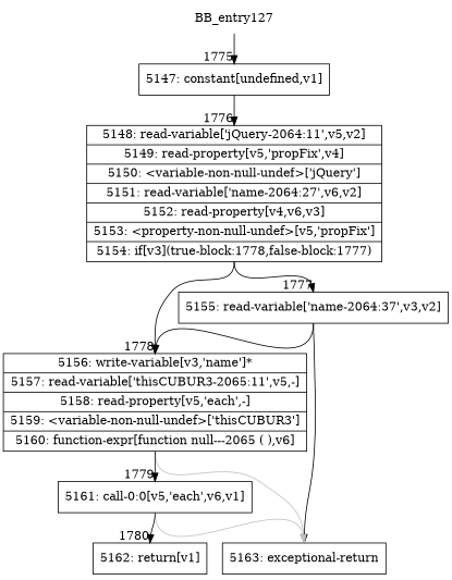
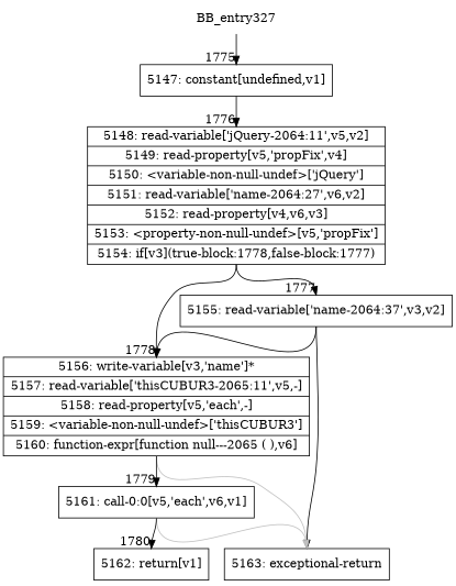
  digraph {
    rankdir=TD
    node [shape=record]
    edge [headport=n tailport=s]
-   BB_entry127 [shape=none]
+   BB_entry127 [shape=none label=BB_entry327]
    n2 [label="{5147: constant[undefined,v1]}"]
    n3 [label="{5148: read-variable['jQuery-2064:11',v5,v2]|5149: read-property[v5,'propFix',v4]|5150: \<variable-non-null-undef\>['jQuery']|5151: read-variable['name-2064:27',v6,v2]|5152: read-property[v4,v6,v3]|5153: \<property-non-null-undef\>[v5,'propFix']|5154: if[v3](true-block:1778,false-block:1777)}"]
    n4 [label="{5156: write-variable[v3,'name']*|5157: read-variable['thisCUBUR3-2065:11',v5,-]|5158: read-property[v5,'each',-]|5159: \<variable-non-null-undef\>['thisCUBUR3']|5160: function-expr[function null---2065 ( ),v6]}"]
    n5 [label="{5155: read-variable['name-2064:37',v3,v2]}"]
    n6 [label="{5163: exceptional-return}"]
    n7 [label="{5161: call-0:0[v5,'each',v6,v1]}"]
    n8 [label="{5162: return[v1]}"]
    BB_entry127 -> n2 [headlabel="    1775"]
    n2 -> n3 [headlabel="      1776"]
    n3 -> n4 [headlabel="      1778"]
    n3 -> n5 [headlabel="      1777"]
    n4 -> n6 [color=gray]
    n4 -> n7 [headlabel="      1779"]
    n5 -> n4
    n5 -> n6 [color=black]
    n7 -> n6 [color=gray]
    n7 -> n8 [headlabel="      1780"]
  }
